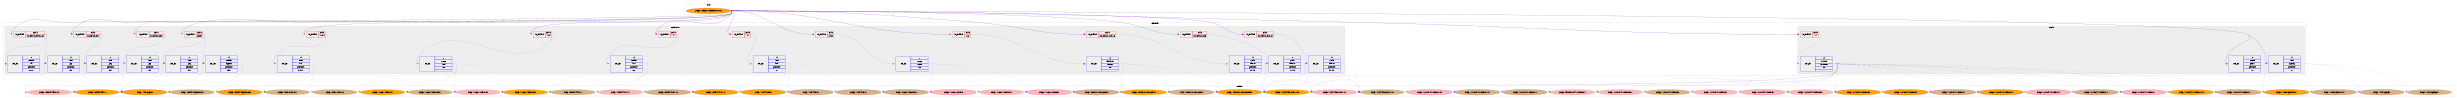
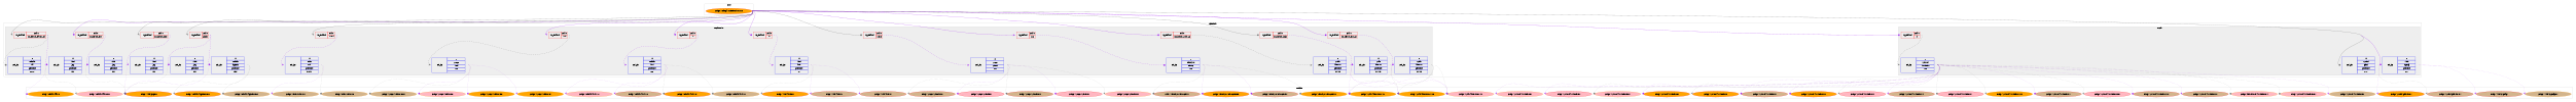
  digraph {
    compound=true
    concentrate=true
    fontname="Patrick Hand"
    fontsize=10
    newrank=true
    rankdir=TB
    ranksep=1.5
    node [color=red fontname="Patrick Hand" fontsize=10 style=filled]
    edge [arrowhead=box color=purple fontname="Patrick Hand" headport=w style=dotted tailport=e weight=100]
    n1 [fillcolor=orange label="portage://media-gfx/sane-backends-1.0.27-r3" width=4]
    n2 [color=blue label=<<TABLE BORDER="0" CELLBORDER="1" CELLSPACING="0" CELLPADDING="4" WIDTH="220"><TR><TD ROWSPAN="6" CELLPADDING="30">pack_dep</TD></TR><TR><TD WIDTH="110">no</TD></TR><TR><TD>sys-kernel</TD></TR><TR><TD>linux-headers</TD></TR><TR><TD>none</TD></TR><TR><TD></TD></TR></TABLE>> shape=none style=""]
    n3 [label=<<TABLE BORDER="0" CELLBORDER="1" CELLSPACING="0" CELLPADDING="4"><TR><TD ROWSPAN="3" CELLPADDING="10">use_conditional</TD></TR><TR><TD>positive</TD></TR><TR><TD>v4l</TD></TR></TABLE>> shape=none style=""]
    n4 [color=blue label=<<TABLE BORDER="0" CELLBORDER="1" CELLSPACING="0" CELLPADDING="4" WIDTH="220"><TR><TD ROWSPAN="6" CELLPADDING="30">pack_dep</TD></TR><TR><TD WIDTH="110">no</TD></TR><TR><TD>sys-devel</TD></TR><TR><TD>gettext</TD></TR><TR><TD>greaterequal</TD></TR><TR><TD>0.18.1</TD></TR></TABLE>> shape=none style=""]
    n5 [color=blue label=<<TABLE BORDER="0" CELLBORDER="1" CELLSPACING="0" CELLPADDING="4" WIDTH="220"><TR><TD ROWSPAN="6" CELLPADDING="30">pack_dep</TD></TR><TR><TD WIDTH="110">no</TD></TR><TR><TD>virtual</TD></TR><TR><TD>pkgconfig</TD></TR><TR><TD>greaterequal</TD></TR><TR><TD>0-r1</TD></TR></TABLE>> shape=none style=""]
    n6 [color=blue label=<<TABLE BORDER="0" CELLBORDER="1" CELLSPACING="0" CELLPADDING="4" WIDTH="220"><TR><TD ROWSPAN="6" CELLPADDING="30">pack_dep</TD></TR><TR><TD WIDTH="110">no</TD></TR><TR><TD>media-libs</TD></TR><TR><TD>libgphoto2</TD></TR><TR><TD>greaterequal</TD></TR><TR><TD>2.5.3.1</TD></TR></TABLE>> shape=none style=""]
    n7 [color=blue label=<<TABLE BORDER="0" CELLBORDER="1" CELLSPACING="0" CELLPADDING="4" WIDTH="220"><TR><TD ROWSPAN="6" CELLPADDING="30">pack_dep</TD></TR><TR><TD WIDTH="110">no</TD></TR><TR><TD>virtual</TD></TR><TR><TD>jpeg</TD></TR><TR><TD>greaterequal</TD></TR><TR><TD>0-r2</TD></TR></TABLE>> shape=none style=""]
    n8 [label=<<TABLE BORDER="0" CELLBORDER="1" CELLSPACING="0" CELLPADDING="4"><TR><TD ROWSPAN="3" CELLPADDING="10">use_conditional</TD></TR><TR><TD>positive</TD></TR><TR><TD>gphoto2</TD></TR></TABLE>> shape=none style=""]
    n9 [color=blue label=<<TABLE BORDER="0" CELLBORDER="1" CELLSPACING="0" CELLPADDING="4" WIDTH="220"><TR><TD ROWSPAN="6" CELLPADDING="30">pack_dep</TD></TR><TR><TD WIDTH="110">no</TD></TR><TR><TD>sys-libs</TD></TR><TR><TD>libieee1284</TD></TR><TR><TD>greaterequal</TD></TR><TR><TD>0.2.11-r3</TD></TR></TABLE>> shape=none style=""]
    n10 [label=<<TABLE BORDER="0" CELLBORDER="1" CELLSPACING="0" CELLPADDING="4"><TR><TD ROWSPAN="3" CELLPADDING="10">use_conditional</TD></TR><TR><TD>positive</TD></TR><TR><TD>sane_backends_canon_pp</TD></TR></TABLE>> shape=none style=""]
    n11 [color=blue label=<<TABLE BORDER="0" CELLBORDER="1" CELLSPACING="0" CELLPADDING="4" WIDTH="220"><TR><TD ROWSPAN="6" CELLPADDING="30">pack_dep</TD></TR><TR><TD WIDTH="110">no</TD></TR><TR><TD>virtual</TD></TR><TR><TD>jpeg</TD></TR><TR><TD>greaterequal</TD></TR><TR><TD>0-r2</TD></TR></TABLE>> shape=none style=""]
    n12 [label=<<TABLE BORDER="0" CELLBORDER="1" CELLSPACING="0" CELLPADDING="4"><TR><TD ROWSPAN="3" CELLPADDING="10">use_conditional</TD></TR><TR><TD>positive</TD></TR><TR><TD>sane_backends_dc210</TD></TR></TABLE>> shape=none style=""]
    n13 [color=blue label=<<TABLE BORDER="0" CELLBORDER="1" CELLSPACING="0" CELLPADDING="4" WIDTH="220"><TR><TD ROWSPAN="6" CELLPADDING="30">pack_dep</TD></TR><TR><TD WIDTH="110">no</TD></TR><TR><TD>virtual</TD></TR><TR><TD>jpeg</TD></TR><TR><TD>greaterequal</TD></TR><TR><TD>0-r2</TD></TR></TABLE>> shape=none style=""]
    n14 [color=blue label=<<TABLE BORDER="0" CELLBORDER="1" CELLSPACING="0" CELLPADDING="4" WIDTH="220"><TR><TD ROWSPAN="6" CELLPADDING="30">pack_dep</TD></TR><TR><TD WIDTH="110">no</TD></TR><TR><TD>media-libs</TD></TR><TR><TD>tiff</TD></TR><TR><TD>greaterequal</TD></TR><TR><TD>3.9.7-r1</TD></TR></TABLE>> shape=none style=""]
    n15 [label=<<TABLE BORDER="0" CELLBORDER="1" CELLSPACING="0" CELLPADDING="4"><TR><TD ROWSPAN="3" CELLPADDING="10">use_conditional</TD></TR><TR><TD>positive</TD></TR><TR><TD>sane_backends_dell1600n_net</TD></TR></TABLE>> shape=none style=""]
    n16 [color=blue label=<<TABLE BORDER="0" CELLBORDER="1" CELLSPACING="0" CELLPADDING="4" WIDTH="220"><TR><TD ROWSPAN="6" CELLPADDING="30">pack_dep</TD></TR><TR><TD WIDTH="110">no</TD></TR><TR><TD>virtual</TD></TR><TR><TD>jpeg</TD></TR><TR><TD>greaterequal</TD></TR><TR><TD>0-r2</TD></TR></TABLE>> shape=none style=""]
    n17 [label=<<TABLE BORDER="0" CELLBORDER="1" CELLSPACING="0" CELLPADDING="4"><TR><TD ROWSPAN="3" CELLPADDING="10">use_conditional</TD></TR><TR><TD>positive</TD></TR><TR><TD>sane_backends_dc240</TD></TR></TABLE>> shape=none style=""]
    n18 [color=blue label=<<TABLE BORDER="0" CELLBORDER="1" CELLSPACING="0" CELLPADDING="4" WIDTH="220"><TR><TD ROWSPAN="6" CELLPADDING="30">pack_dep</TD></TR><TR><TD WIDTH="110">no</TD></TR><TR><TD>sys-libs</TD></TR><TR><TD>libieee1284</TD></TR><TR><TD>greaterequal</TD></TR><TR><TD>0.2.11-r3</TD></TR></TABLE>> shape=none style=""]
    n19 [label=<<TABLE BORDER="0" CELLBORDER="1" CELLSPACING="0" CELLPADDING="4"><TR><TD ROWSPAN="3" CELLPADDING="10">use_conditional</TD></TR><TR><TD>positive</TD></TR><TR><TD>sane_backends_hpsj5s</TD></TR></TABLE>> shape=none style=""]
    n20 [color=blue label=<<TABLE BORDER="0" CELLBORDER="1" CELLSPACING="0" CELLPADDING="4" WIDTH="220"><TR><TD ROWSPAN="6" CELLPADDING="30">pack_dep</TD></TR><TR><TD WIDTH="110">no</TD></TR><TR><TD>sys-libs</TD></TR><TR><TD>libieee1284</TD></TR><TR><TD>greaterequal</TD></TR><TR><TD>0.2.11-r3</TD></TR></TABLE>> shape=none style=""]
    n21 [label=<<TABLE BORDER="0" CELLBORDER="1" CELLSPACING="0" CELLPADDING="4"><TR><TD ROWSPAN="3" CELLPADDING="10">use_conditional</TD></TR><TR><TD>positive</TD></TR><TR><TD>sane_backends_mustek_pp</TD></TR></TABLE>> shape=none style=""]
    n22 [color=blue label=<<TABLE BORDER="0" CELLBORDER="1" CELLSPACING="0" CELLPADDING="4" WIDTH="220"><TR><TD ROWSPAN="6" CELLPADDING="30">pack_dep</TD></TR><TR><TD WIDTH="110">no</TD></TR><TR><TD>net-analyzer</TD></TR><TR><TD>net-snmp</TD></TR><TR><TD>none</TD></TR><TR><TD></TD></TR></TABLE>> shape=none style=""]
    n23 [label=<<TABLE BORDER="0" CELLBORDER="1" CELLSPACING="0" CELLPADDING="4"><TR><TD ROWSPAN="3" CELLPADDING="10">use_conditional</TD></TR><TR><TD>positive</TD></TR><TR><TD>snmp</TD></TR></TABLE>> shape=none style=""]
    n24 [color=blue label=<<TABLE BORDER="0" CELLBORDER="1" CELLSPACING="0" CELLPADDING="4" WIDTH="220"><TR><TD ROWSPAN="6" CELLPADDING="30">pack_dep</TD></TR><TR><TD WIDTH="110">no</TD></TR><TR><TD>sys-apps</TD></TR><TR><TD>systemd</TD></TR><TR><TD>none</TD></TR><TR><TD></TD></TR></TABLE>> shape=none style=""]
    n25 [label=<<TABLE BORDER="0" CELLBORDER="1" CELLSPACING="0" CELLPADDING="4"><TR><TD ROWSPAN="3" CELLPADDING="10">use_conditional</TD></TR><TR><TD>positive</TD></TR><TR><TD>systemd</TD></TR></TABLE>> shape=none style=""]
    n26 [color=blue label=<<TABLE BORDER="0" CELLBORDER="1" CELLSPACING="0" CELLPADDING="4" WIDTH="220"><TR><TD ROWSPAN="6" CELLPADDING="30">pack_dep</TD></TR><TR><TD WIDTH="110">no</TD></TR><TR><TD>virtual</TD></TR><TR><TD>libusb</TD></TR><TR><TD>greaterequal</TD></TR><TR><TD>1-r1</TD></TR></TABLE>> shape=none style=""]
    n27 [label=<<TABLE BORDER="0" CELLBORDER="1" CELLSPACING="0" CELLPADDING="4"><TR><TD ROWSPAN="3" CELLPADDING="10">use_conditional</TD></TR><TR><TD>positive</TD></TR><TR><TD>usb</TD></TR></TABLE>> shape=none style=""]
    n28 [color=blue label=<<TABLE BORDER="0" CELLBORDER="1" CELLSPACING="0" CELLPADDING="4" WIDTH="220"><TR><TD ROWSPAN="6" CELLPADDING="30">pack_dep</TD></TR><TR><TD WIDTH="110">no</TD></TR><TR><TD>media-libs</TD></TR><TR><TD>libv4l</TD></TR><TR><TD>greaterequal</TD></TR><TR><TD>0.9.5</TD></TR></TABLE>> shape=none style=""]
    n29 [label=<<TABLE BORDER="0" CELLBORDER="1" CELLSPACING="0" CELLPADDING="4"><TR><TD ROWSPAN="3" CELLPADDING="10">use_conditional</TD></TR><TR><TD>positive</TD></TR><TR><TD>v4l</TD></TR></TABLE>> shape=none style=""]
    n30 [color=blue label=<<TABLE BORDER="0" CELLBORDER="1" CELLSPACING="0" CELLPADDING="4" WIDTH="220"><TR><TD ROWSPAN="6" CELLPADDING="30">pack_dep</TD></TR><TR><TD WIDTH="110">no</TD></TR><TR><TD>sys-apps</TD></TR><TR><TD>xinetd</TD></TR><TR><TD>none</TD></TR><TR><TD></TD></TR></TABLE>> shape=none style=""]
    n31 [label=<<TABLE BORDER="0" CELLBORDER="1" CELLSPACING="0" CELLPADDING="4"><TR><TD ROWSPAN="3" CELLPADDING="10">use_conditional</TD></TR><TR><TD>positive</TD></TR><TR><TD>xinetd</TD></TR></TABLE>> shape=none style=""]
    n32 [color=blue label=<<TABLE BORDER="0" CELLBORDER="1" CELLSPACING="0" CELLPADDING="4" WIDTH="220"><TR><TD ROWSPAN="6" CELLPADDING="30">pack_dep</TD></TR><TR><TD WIDTH="110">no</TD></TR><TR><TD>net-dns</TD></TR><TR><TD>avahi</TD></TR><TR><TD>greaterequal</TD></TR><TR><TD>0.6.31-r2</TD></TR></TABLE>> shape=none style=""]
    n33 [label=<<TABLE BORDER="0" CELLBORDER="1" CELLSPACING="0" CELLPADDING="4"><TR><TD ROWSPAN="3" CELLPADDING="10">use_conditional</TD></TR><TR><TD>positive</TD></TR><TR><TD>zeroconf</TD></TR></TABLE>> shape=none style=""]
    n34 [color=darkorange fillcolor=lightpink label="portage://backends-kernel/linux-headers-3.18" width=4]
    n35 [fillcolor=tan label="portage://sys-kernel/linux-headers-4.13" width=4]
    n36 [fillcolor=tan label="portage://sys-kernel/linux-headers-4.14-r1" width=4]
    n37 [fillcolor=lightpink label="portage://sys-kernel/linux-headers-4.15-r1" width=4]
    n38 [fillcolor=tan label="portage://sys-kernel/linux-headers-4.16" width=4]
    n39 [color=darkorange fillcolor=orange label="portage://sys-kernel/linux-headers-4.16-r2" width=4]
    n40 [fillcolor=lightpink label="portage://sys-kernel/linux-headers-4.17" width=4]
    n41 [fillcolor=tan label="portage://sys-kernel/linux-headers-4.18" width=4]
    n42 [fillcolor=lightpink label="portage://sys-kernel/linux-headers-4.19" width=4]
    n43 [fillcolor=orange label="portage://sys-kernel/linux-headers-4.20" width=4]
    n44 [fillcolor=tan label="portage://sys-kernel/linux-headers-4.4" width=4]
    n45 [fillcolor=orange label="portage://sys-kernel/linux-headers-4.9" width=4]
    n46 [fillcolor=orange label="portage://sys-kernel/linux-headers-5.0" width=4]
    n47 [color=darkorange fillcolor=lightpink label="portage://sys-kernel/linux-headers-5.0-r1" width=4]
    n48 [fillcolor=lightpink label="portage://sys-kernel/linux-headers-5.1" width=4]
    n49 [color=darkorange fillcolor=lightpink label="portage://sys-kernel/linux-headers-5.2" width=4]
    n50 [color=darkorange fillcolor=tan label="portage://sys-kernel/linux-headers-5.3" width=4]
    n51 [color=darkorange fillcolor=lightpink label="portage://sys-kernel/linux-headers-5.3-r1" width=4]
    n52 [fillcolor=tan label="portage://sys-devel/gettext-0.19.8.1" width=4]
    n53 [fillcolor=orange label="portage://sys-devel/gettext-0.20.1" width=4]
    n54 [color=darkorange fillcolor=tan label="portage://virtual/pkgconfig-0-r1" width=4]
    n55 [fillcolor=tan label="portage://virtual/pkgconfig-1" width=4]
    n56 [fillcolor=orange label="portage://media-libs/libgphoto2-2.5.20" width=4]
    n57 [color=darkorange fillcolor=tan label="portage://media-libs/libgphoto2-2.5.22" width=4]
    n58 [fillcolor=orange label="portage://virtual/jpeg-0-r3" width=4]
    n59 [color=darkorange fillcolor=lightpink label="portage://sys-libs/libieee1284-0.2.11-r4" width=4]
    n60 [color=darkorange fillcolor=orange label="portage://sys-libs/libieee1284-0.2.11-r5" width=4]
-   n61 [color=darkorange fillcolor=tan label="portage://sys-libs/libieee1284-0.2.11-r6" width=4]
+   n61 [color=darkorange fillcolor=orange label="portage://sys-libs/libieee1284-0.2.11-r6" width=4]
    n62 [color=darkorange fillcolor=lightpink label="portage://media-libs/tiff-4.0.10-r2" width=4]
    n63 [color=darkorange fillcolor=orange label="portage://media-libs/tiff-4.1.0" width=4]
    n64 [fillcolor=tan label="mustek://net-analyzer/net-snmp-5.8-r1" width=4]
    n65 [color=darkorange fillcolor=orange label="portage://net-analyzer/net-snmp-5.8-r2" width=4]
    n66 [fillcolor=tan label="portage://net-analyzer/net-snmp-5.8-r4" width=4]
    n67 [fillcolor=orange label="portage://net-analyzer/net-snmp-99999999" width=4]
+   n68 [fillcolor=tan label="portage://sys-apps/systemd-242-r6" width=4]
    n69 [color=darkorange fillcolor=lightpink label="portage://sys-apps/systemd-242-r7" width=4]
    n70 [fillcolor=lightpink label="portage://sys-apps/systemd-243" width=4]
    n71 [fillcolor=tan label="portage://sys-apps/systemd-243-r2" width=4]
    n72 [fillcolor=lightpink label="portage://sys-apps/systemd-9999" width=4]
    n73 [fillcolor=orange label="portage://virtual/libusb-0-r2" width=4]
    n74 [fillcolor=tan label="portage://virtual/libusb-1-r1" width=4]
    n75 [fillcolor=tan label="portage://virtual/libusb-1-r2" width=4]
    n76 [fillcolor=orange label="portage://media-libs/libv4l-1.10.1" width=4]
    n77 [fillcolor=tan label="portage://media-libs/libv4l-1.16.3" width=4]
    n78 [color=darkorange fillcolor=lightpink label="portage://media-libs/libv4l-1.16.6" width=4]
    n79 [color=darkorange fillcolor=tan label="portage://media-libs/libv4l-1.6.2" width=4]
    n80 [color=darkorange fillcolor=orange label="portage://sys-apps/xinetd-2.3.15-r3" width=4]
    n81 [color=darkorange fillcolor=lightpink label="portage://sys-apps/xinetd-2.3.15.3" width=4]
    n82 [color=darkorange fillcolor=tan label="portage://sys-apps/xinetd-2.3.15.3-r2" width=4]
    n83 [color=darkorange fillcolor=orange label="portage://sys-apps/xinetd-2.3.15.4" width=4]
    n84 [color=darkorange fillcolor=tan label="portage://net-dns/avahi-0.7-r2" width=4]
    n85 [color=darkorange fillcolor=tan label="portage://net-dns/avahi-0.7-r3" width=4]
    subgraph cluster_1 {
      color=gray
      label=<<i>ebuild</i>>
      rank=same
      n1
    }
    subgraph cluster_2 {
      color=gray
      label=<<i>dependencies</i>>
      subgraph cluster_3 {
        color=gray
        fillcolor="#eeeeee"
        label=<<i>compile</i>>
        style=filled
        subgraph sub_4 {
          color=gray
          fillcolor="#eeeeee"
          label=<<i>compile</i>>
          style=filled
          n4
        }
        subgraph sub_5 {
          color=gray
          fillcolor="#eeeeee"
          label=<<i>compile</i>>
          style=filled
          n3
          subgraph sub_6 {
            color=gray
            fillcolor="#eeeeee"
            label=<<i>compile</i>>
            style=filled
            n2
          }
        }
        subgraph sub_7 {
          color=gray
          fillcolor="#eeeeee"
          label=<<i>compile</i>>
          style=filled
          n5
        }
      }
      subgraph cluster_8 {
        color=gray
        fillcolor="#eeeeee"
        label=<<i>compile and run</i>>
        style=filled
        subgraph sub_9 {
          color=gray
          fillcolor="#eeeeee"
          label=<<i>compile and run</i>>
          style=filled
          n8
          subgraph sub_10 {
            color=gray
            fillcolor="#eeeeee"
            label=<<i>compile and run</i>>
            style=filled
            n6
          }
          subgraph sub_11 {
            color=gray
            fillcolor="#eeeeee"
            label=<<i>compile and run</i>>
            style=filled
            n7
          }
        }
        subgraph sub_12 {
          color=gray
          fillcolor="#eeeeee"
          label=<<i>compile and run</i>>
          style=filled
          n10
          subgraph sub_13 {
            color=gray
            fillcolor="#eeeeee"
            label=<<i>compile and run</i>>
            style=filled
            n9
          }
        }
        subgraph sub_14 {
          color=gray
          fillcolor="#eeeeee"
          label=<<i>compile and run</i>>
          style=filled
          n12
          subgraph sub_15 {
            color=gray
            fillcolor="#eeeeee"
            label=<<i>compile and run</i>>
            style=filled
            n11
          }
        }
        subgraph sub_16 {
          color=gray
          fillcolor="#eeeeee"
          label=<<i>compile and run</i>>
          style=filled
          n15
          subgraph sub_17 {
            color=gray
            fillcolor="#eeeeee"
            label=<<i>compile and run</i>>
            style=filled
            n13
          }
          subgraph sub_18 {
            color=gray
            fillcolor="#eeeeee"
            label=<<i>compile and run</i>>
            style=filled
            n14
          }
        }
        subgraph sub_19 {
          color=gray
          fillcolor="#eeeeee"
          label=<<i>compile and run</i>>
          style=filled
          n17
          subgraph sub_20 {
            color=gray
            fillcolor="#eeeeee"
            label=<<i>compile and run</i>>
            style=filled
            n16
          }
        }
        subgraph sub_21 {
          color=gray
          fillcolor="#eeeeee"
          label=<<i>compile and run</i>>
          style=filled
          n19
          subgraph sub_22 {
            color=gray
            fillcolor="#eeeeee"
            label=<<i>compile and run</i>>
            style=filled
            n18
          }
        }
        subgraph sub_23 {
          color=gray
          fillcolor="#eeeeee"
          label=<<i>compile and run</i>>
          style=filled
          n21
          subgraph sub_24 {
            color=gray
            fillcolor="#eeeeee"
            label=<<i>compile and run</i>>
            style=filled
            n20
          }
        }
        subgraph sub_25 {
          color=gray
          fillcolor="#eeeeee"
          label=<<i>compile and run</i>>
          style=filled
          n23
          subgraph sub_26 {
            color=gray
            fillcolor="#eeeeee"
            label=<<i>compile and run</i>>
            style=filled
            n22
          }
        }
        subgraph sub_27 {
          color=gray
          fillcolor="#eeeeee"
          label=<<i>compile and run</i>>
          style=filled
          n25
          subgraph sub_28 {
            color=gray
            fillcolor="#eeeeee"
            label=<<i>compile and run</i>>
            style=filled
            n24
          }
        }
        subgraph sub_29 {
          color=gray
          fillcolor="#eeeeee"
          label=<<i>compile and run</i>>
          style=filled
          n27
          subgraph sub_30 {
            color=gray
            fillcolor="#eeeeee"
            label=<<i>compile and run</i>>
            style=filled
            n26
          }
        }
        subgraph sub_31 {
          color=gray
          fillcolor="#eeeeee"
          label=<<i>compile and run</i>>
          style=filled
          n29
          subgraph sub_32 {
            color=gray
            fillcolor="#eeeeee"
            label=<<i>compile and run</i>>
            style=filled
            n28
          }
        }
        subgraph sub_33 {
          color=gray
          fillcolor="#eeeeee"
          label=<<i>compile and run</i>>
          style=filled
          n31
          subgraph sub_34 {
            color=gray
            fillcolor="#eeeeee"
            label=<<i>compile and run</i>>
            style=filled
            n30
          }
        }
        subgraph sub_35 {
          color=gray
          fillcolor="#eeeeee"
          label=<<i>compile and run</i>>
          style=filled
          n33
          subgraph sub_36 {
            color=gray
            fillcolor="#eeeeee"
            label=<<i>compile and run</i>>
            style=filled
            n32
          }
        }
      }
      subgraph cluster_37 {
        color=gray
        fillcolor="#eeeeee"
        label=<<i>run</i>>
        style=filled
      }
    }
    subgraph cluster_38 {
      color=gray
      label=<<i>candidates</i>>
      rank=same
      subgraph sub_39 {
        color=black
        label=<<i>candidates</i>>
        nodesep=1
        rank=same
        n34
        n35
        n36
        n37
        n38
        n39
        n40
        n41
        n42
        n43
        n44
        n45
        n46
        n47
        n48
        n49
        n50
        n51
      }
      subgraph sub_40 {
        color=black
        label=<<i>candidates</i>>
        nodesep=1
        rank=same
        n52
        n53
      }
      subgraph sub_41 {
        color=black
        label=<<i>candidates</i>>
        nodesep=1
        rank=same
        n54
        n55
      }
      subgraph sub_42 {
        color=black
        label=<<i>candidates</i>>
        nodesep=1
        rank=same
        n56
        n57
      }
      subgraph sub_43 {
        color=black
        label=<<i>candidates</i>>
        nodesep=1
        rank=same
        n58
      }
      subgraph sub_44 {
        color=black
        label=<<i>candidates</i>>
        nodesep=1
        rank=same
        n59
        n60
        n61
      }
      subgraph sub_45 {
        color=black
        label=<<i>candidates</i>>
        nodesep=1
        rank=same
        n58
      }
      subgraph sub_46 {
        color=black
        label=<<i>candidates</i>>
        nodesep=1
        rank=same
        n58
      }
      subgraph sub_47 {
        color=black
        label=<<i>candidates</i>>
        nodesep=1
        rank=same
        n58
      }
      subgraph sub_48 {
        color=black
        label=<<i>candidates</i>>
        nodesep=1
        rank=same
        n62
        n63
      }
      subgraph sub_49 {
        color=black
        label=<<i>candidates</i>>
        nodesep=1
        rank=same
        n59
        n60
        n61
      }
      subgraph sub_50 {
        color=black
        label=<<i>candidates</i>>
        nodesep=1
        rank=same
        n59
        n60
        n61
      }
      subgraph sub_51 {
        color=black
        label=<<i>candidates</i>>
        nodesep=1
        rank=same
        n64
        n65
        n66
        n67
      }
      subgraph sub_52 {
        color=black
        label=<<i>candidates</i>>
        nodesep=1
        rank=same
+       n68
        n69
        n70
        n71
        n72
      }
      subgraph sub_53 {
        color=black
        label=<<i>candidates</i>>
        nodesep=1
        rank=same
        n73
        n74
        n75
      }
      subgraph sub_54 {
        color=black
        label=<<i>candidates</i>>
        nodesep=1
        rank=same
        n76
        n77
        n78
        n79
      }
      subgraph sub_55 {
        color=black
        label=<<i>candidates</i>>
        nodesep=1
        rank=same
        n80
        n81
        n82
        n83
      }
      subgraph sub_56 {
        color=black
        label=<<i>candidates</i>>
        nodesep=1
        rank=same
        n84
        n85
      }
    }
    n1 -> n3 [style=solid weight=20]
    n1 -> n4 [color=gray40 style=solid weight=20]
    n1 -> n5 [style=solid weight=20]
    n1 -> n8 [arrowhead=vee color=gray40 style=solid weight=20]
    n1 -> n10 [style=solid weight=20]
    n1 -> n12 [style=solid weight=20]
    n1 -> n15 [arrowhead=vee color=gray40 style=solid weight=20]
    n1 -> n17 [arrowhead=vee color=gray40 style=solid weight=20]
    n1 -> n19 [color=gray40 style=solid weight=20]
    n1 -> n21 [style=solid weight=20]
    n1 -> n23 [arrowhead=vee style=solid weight=20]
    n1 -> n25 [color=gray40 style=solid weight=20]
    n1 -> n27 [style=solid weight=20]
    n1 -> n29 [style=solid weight=20]
    n1 -> n31 [arrowhead=vee style=solid weight=20]
    n1 -> n33 [arrowhead=vee color=gray40 style=solid weight=20]
    n2 -> n34 [color=gray40]
    n2 -> n35 [arrowhead=vee]
    n2 -> n36
    n2 -> n37 [arrowhead=vee color=gray40]
    n2 -> n38
    n2 -> n39 [arrowhead=vee color=gray40]
    n2 -> n40 [color=gray40]
    n2 -> n41 [arrowhead=vee]
    n2 -> n42 [arrowhead=vee color=gray40]
    n2 -> n43
    n2 -> n44
    n2 -> n45 [arrowhead=vee color=gray40]
    n2 -> n46
    n2 -> n47 [color=gray40]
    n2 -> n48 [arrowhead=vee]
    n2 -> n49 [arrowhead=vee]
    n2 -> n50 [arrowhead=vee]
    n2 -> n51 [color=gray40]
    n3 -> n2 [arrowhead=vee color=gray40 style=dashed weight=20]
    n4 -> n52 [arrowhead=vee color=gray40]
    n4 -> n53 [arrowhead=vee]
    n5 -> n54 [arrowhead=vee]
    n5 -> n55 [arrowhead=vee]
    n6 -> n56 [arrowhead=vee color=gray40]
    n6 -> n57 [color=gray40]
    n7 -> n58
    n8 -> n6 [style=dashed weight=20]
    n8 -> n7 [style=dashed weight=20]
    n9 -> n59 [color=gray40]
    n9 -> n60 [color=gray40]
    n9 -> n61 [color=gray40]
    n10 -> n9 [style=dashed weight=20]
    n11 -> n58 [arrowhead=vee]
    n12 -> n11 [style=dashed weight=20]
    n13 -> n58 [arrowhead=vee color=gray40]
    n14 -> n62 [arrowhead=vee color=gray40]
    n14 -> n63
    n15 -> n13 [style=dashed weight=20]
    n15 -> n14 [color=gray40 style=dashed weight=20]
    n16 -> n58 [color=gray40]
    n17 -> n16 [arrowhead=vee style=dashed weight=20]
    n18 -> n59 [arrowhead=vee]
    n18 -> n60 [arrowhead=vee color=gray40]
    n18 -> n61 [arrowhead=vee]
    n19 -> n18 [style=dashed weight=20]
    n20 -> n59 [arrowhead=vee]
    n20 -> n60 [arrowhead=vee]
    n20 -> n61
    n21 -> n20 [arrowhead=vee color=gray40 style=dashed weight=20]
    n22 -> n64 [color=gray40]
    n22 -> n65 [color=gray40]
    n22 -> n66
    n22 -> n67
    n23 -> n22 [style=dashed weight=20]
+   n24 -> n68 [arrowhead=vee color=gray40]
    n24 -> n69 [arrowhead=vee color=gray40]
    n24 -> n70
    n24 -> n71 [color=gray40]
    n24 -> n72
    n25 -> n24 [arrowhead=vee style=dashed weight=20]
    n26 -> n73 [arrowhead=vee color=gray40]
    n26 -> n74 [arrowhead=vee]
    n26 -> n75 [arrowhead=vee]
    n27 -> n26 [arrowhead=vee style=dashed weight=20]
    n28 -> n76 [color=gray40]
    n28 -> n77 [arrowhead=vee]
    n28 -> n78 [arrowhead=vee]
    n28 -> n79 [color=gray40]
    n29 -> n28 [arrowhead=vee style=dashed weight=20]
    n30 -> n80
    n30 -> n81
    n30 -> n82 [color=gray40]
    n30 -> n83 [arrowhead=vee]
    n31 -> n30 [arrowhead=vee color=gray40 style=dashed weight=20]
    n32 -> n84 [arrowhead=vee]
    n32 -> n85 [color=gray40]
    n33 -> n32 [arrowhead=vee style=dashed weight=20]
  }
